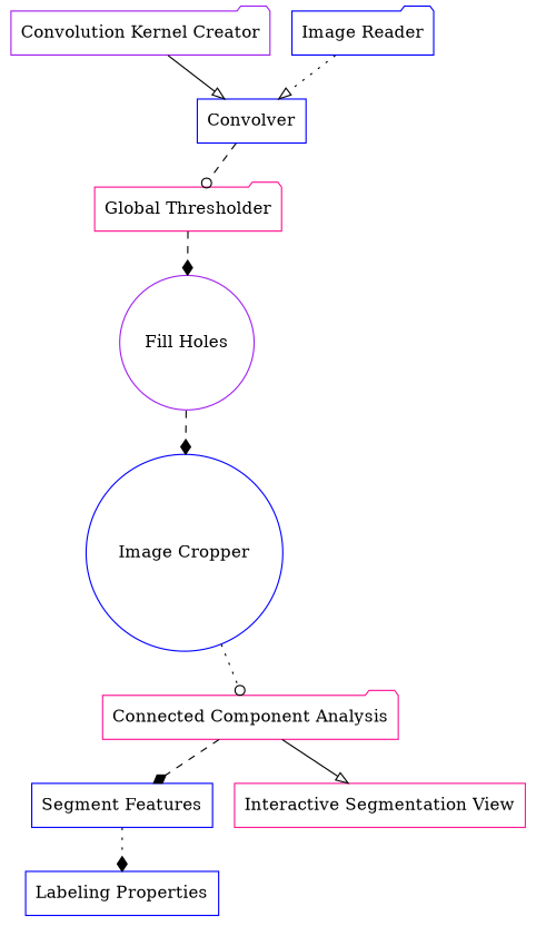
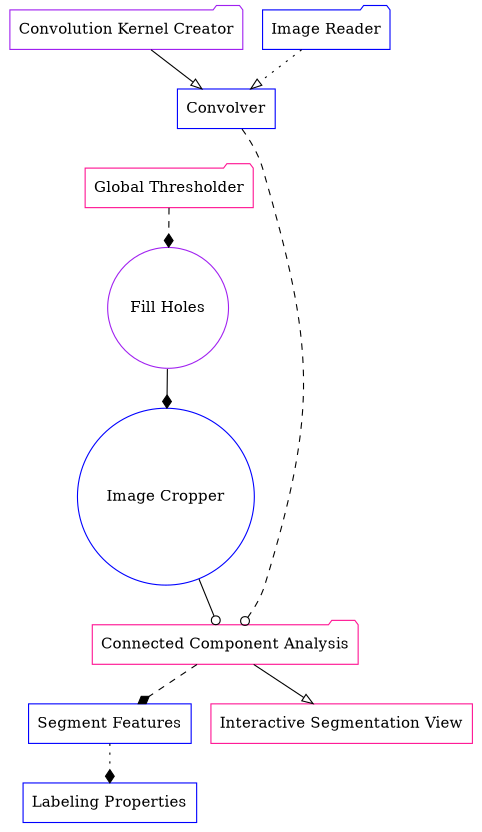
  digraph {
    rankdir=TB
    node [color=blue shape=box]
    edge [arrowhead=diamond style=dashed]
    n1 [label=Convolver]
    n2 [color=deeppink label="Global Thresholder" shape=folder]
    n3 [color=purple label="Fill Holes" shape=circle]
    n4 [label="Image Cropper" shape=circle]
    n5 [color=deeppink label="Connected Component Analysis" shape=folder]
    n6 [label="Segment Features"]
    n7 [color=deeppink label="Interactive Segmentation View"]
    n8 [label="Labeling Properties"]
    n9 [color=purple label="Convolution Kernel Creator" shape=folder]
    n10 [label="Image Reader" shape=folder]
-   n1 -> n2 [arrowhead=odot]
+   n1 -> n5 [arrowhead=odot]
    n2 -> n3
-   n3 -> n4
-   n4 -> n5 [arrowhead=odot style=dotted]
+   n3 -> n4 [style=solid]
+   n4 -> n5 [arrowhead=odot style=solid]
    n5 -> n6
    n5 -> n7 [arrowhead=onormal style=solid]
    n6 -> n8 [style=dotted]
    n9 -> n1 [arrowhead=onormal style=solid]
    n10 -> n1 [arrowhead=onormal style=dotted]
  }
